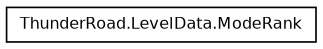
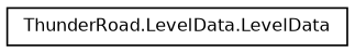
  digraph {
    rankdir=LR
-   n1 [color=black fillcolor=white fontname=Helvetica fontsize=10 height=0.2 label="ThunderRoad.LevelData.ModeRank" shape=record style=filled width=0.4]
+   n1 [color=black fillcolor=white fontname=Helvetica fontsize=10 height=0.2 label="ThunderRoad.LevelData.LevelData" shape=record style=filled width=0.4]
  }
